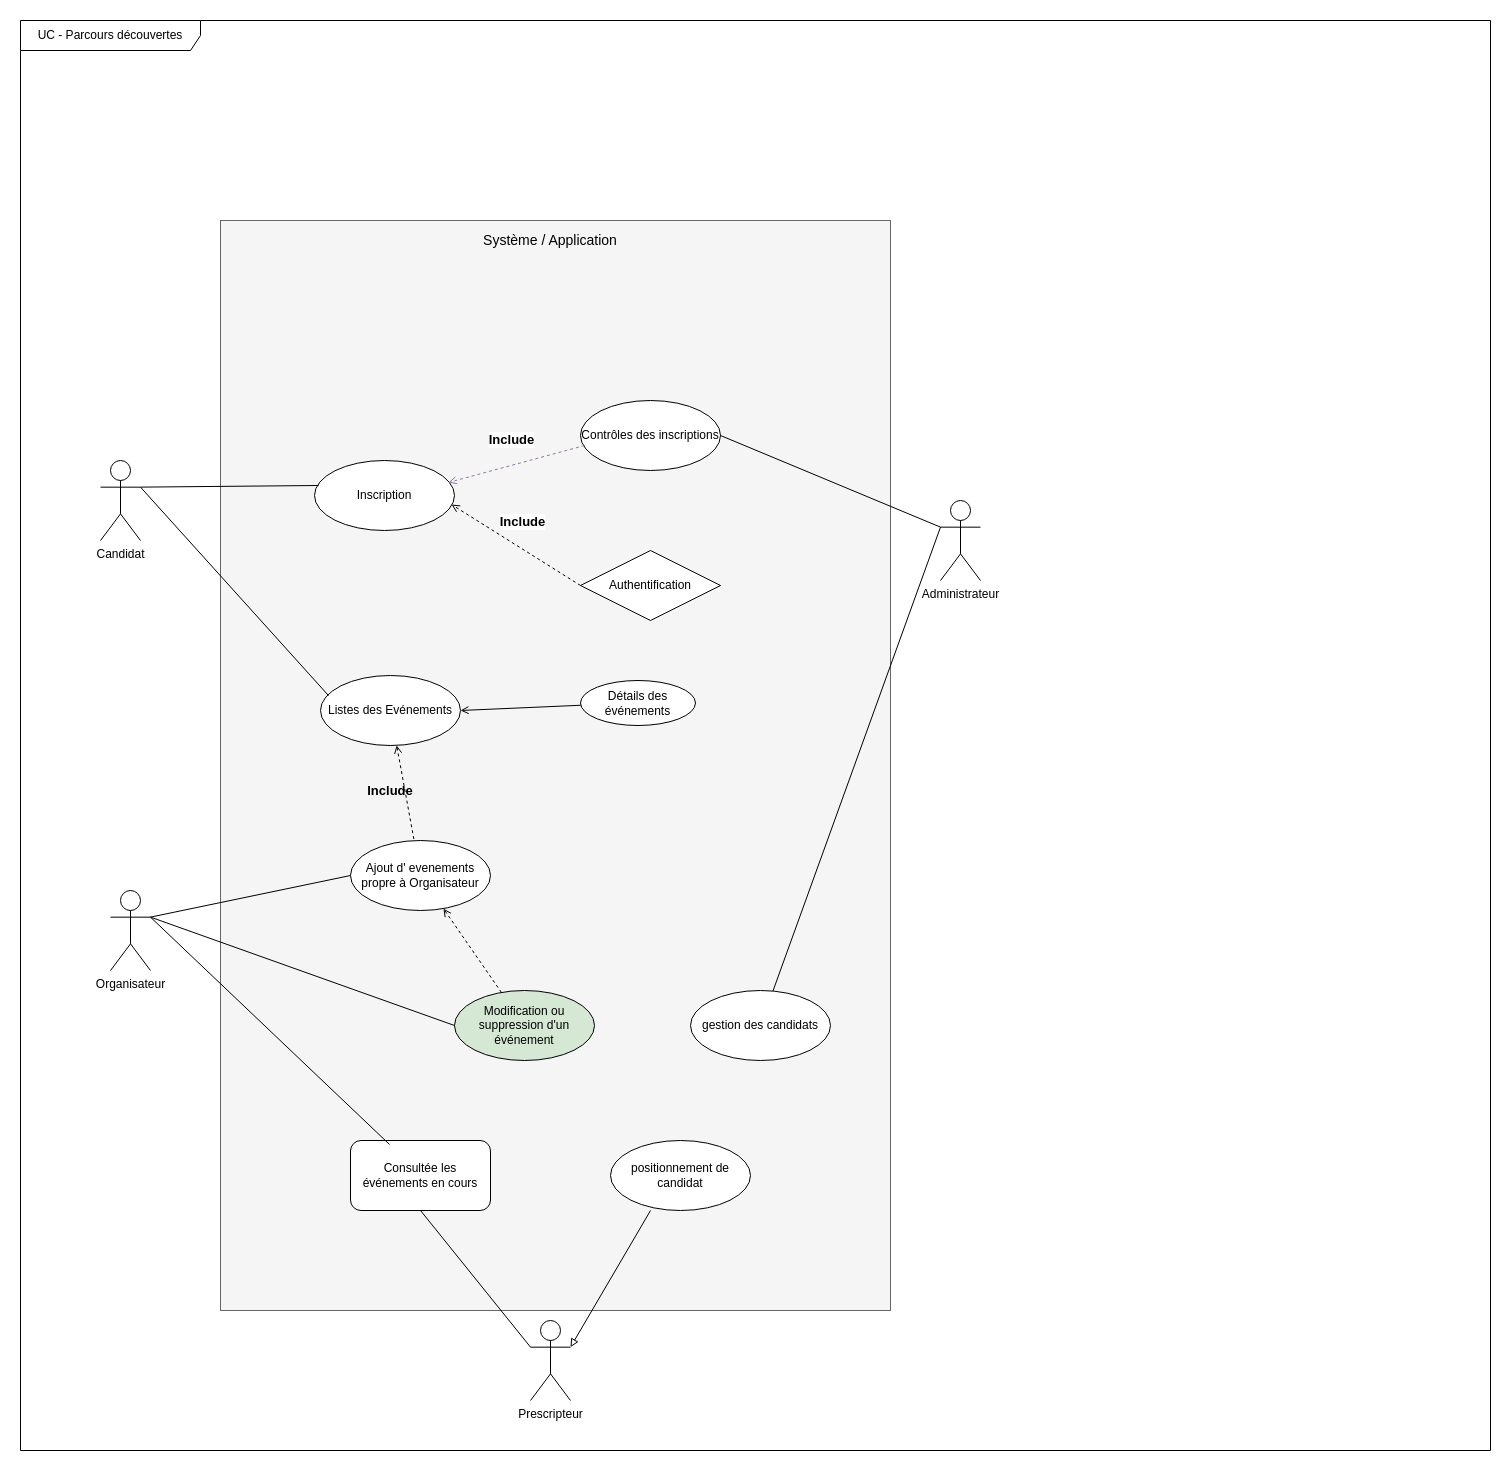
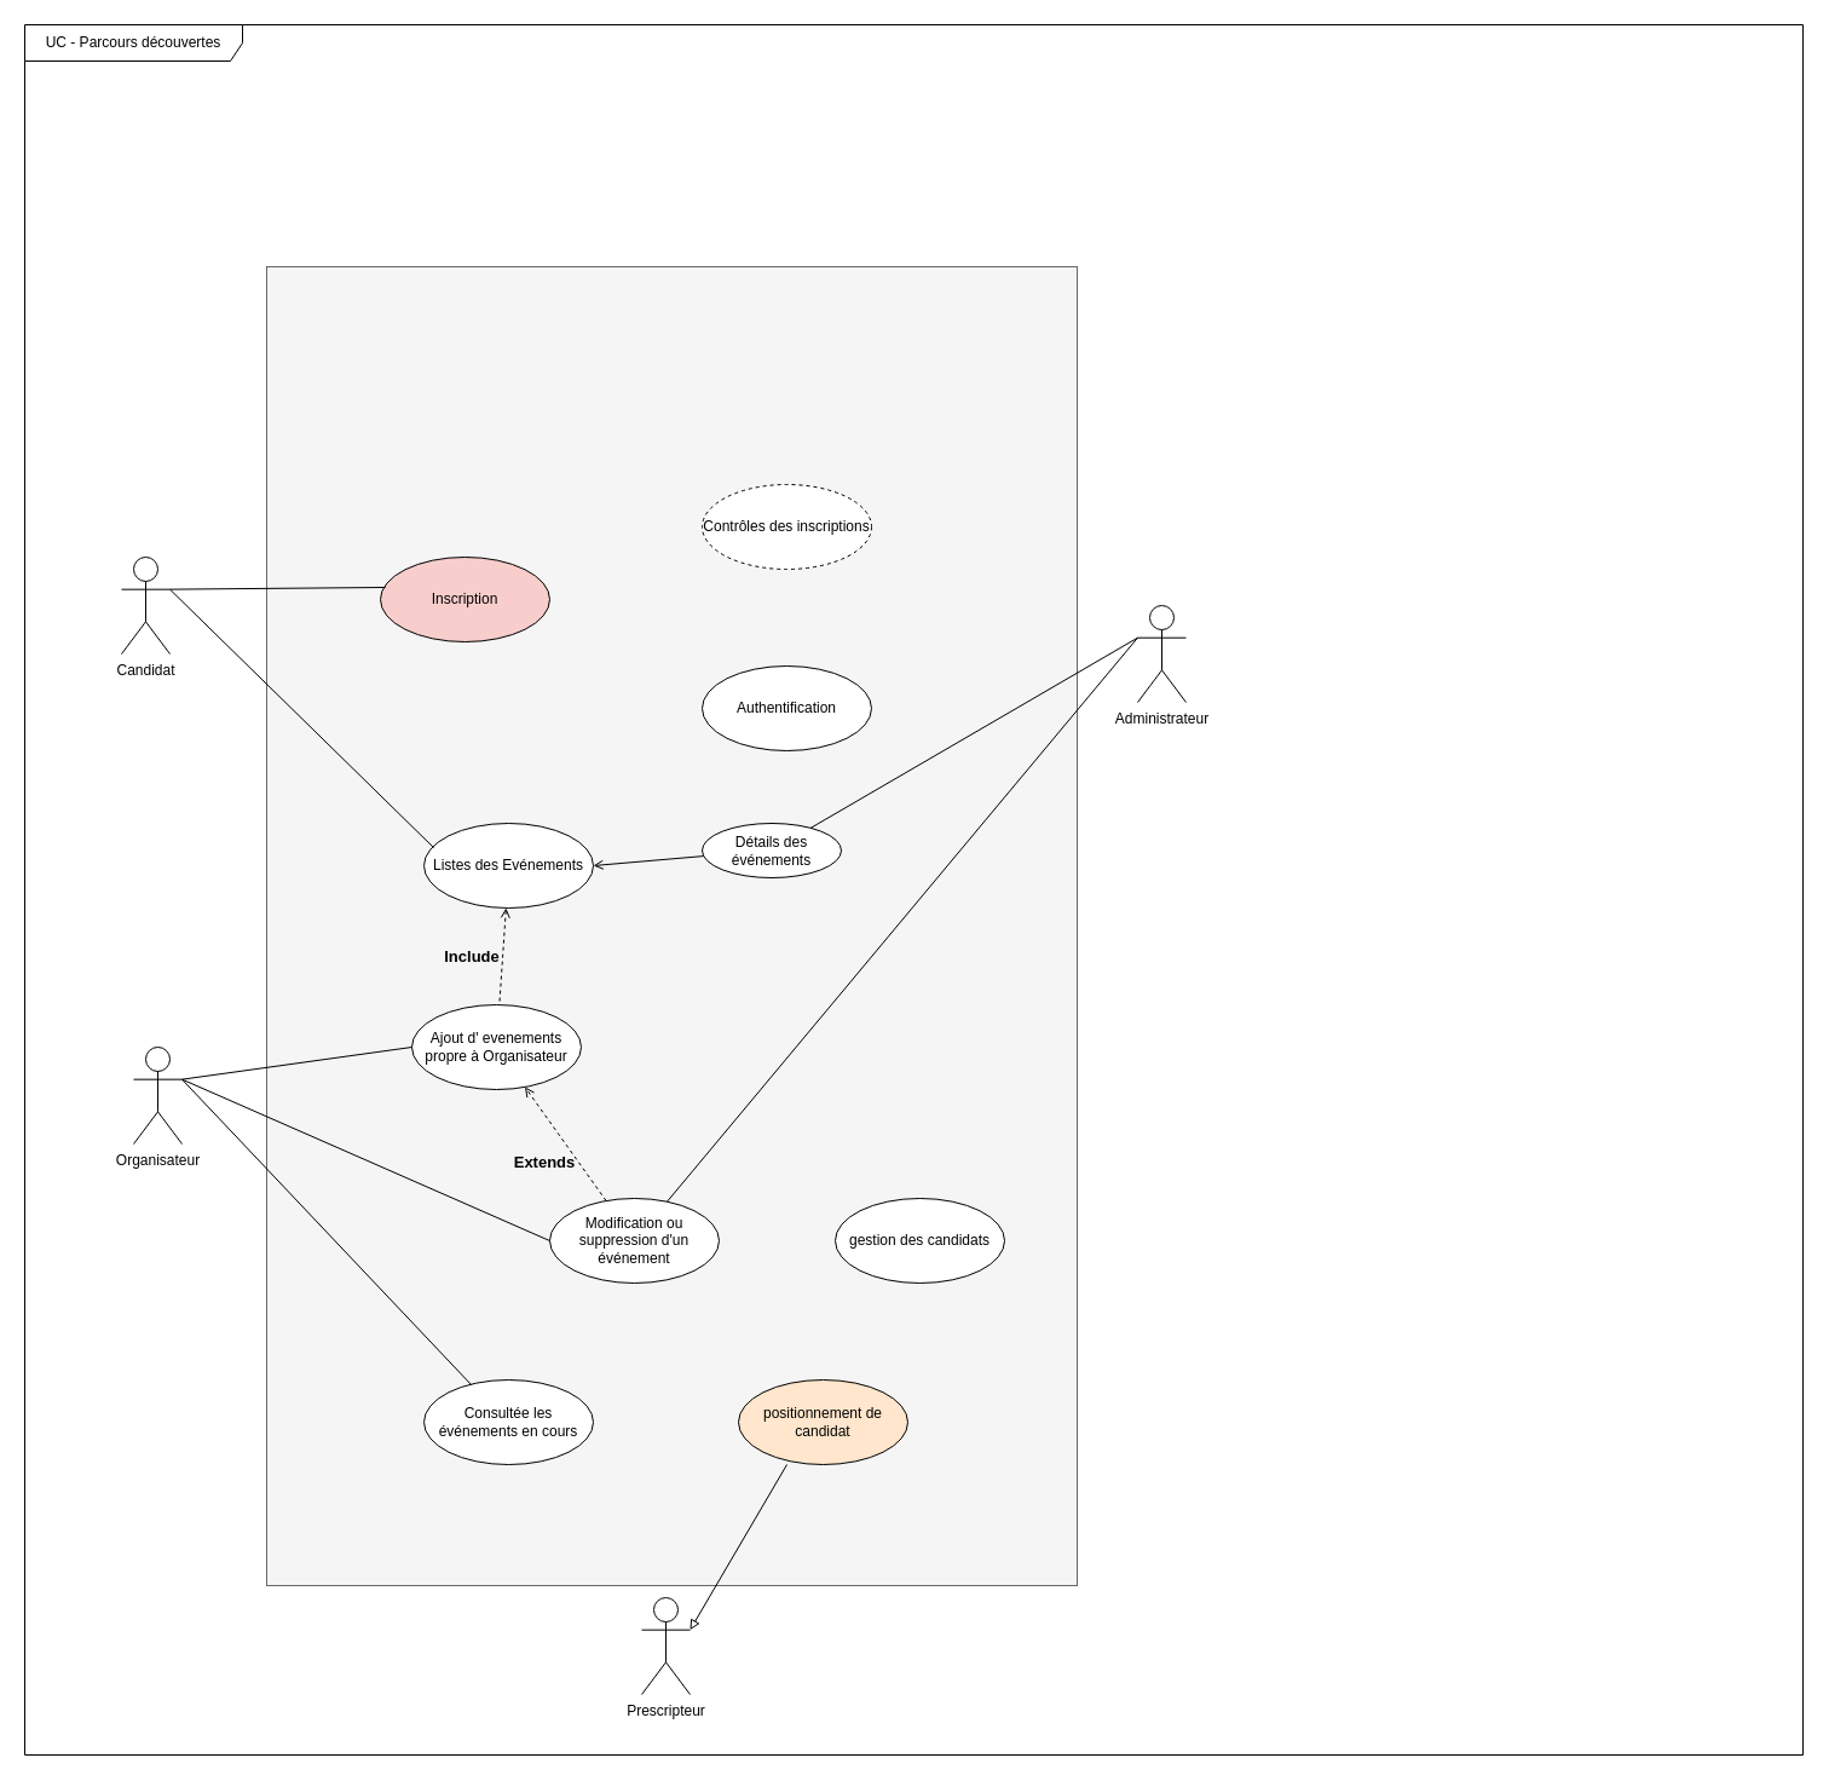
  <mxCell id="0" />
  <mxCell id="1" parent="0" />
  <mxCell id="2" value="UC - Parcours découvertes" style="shape=umlFrame;whiteSpace=wrap;html=1;width=180;height=30;" parent="1" vertex="1"><mxGeometry x="20" y="20" width="1470" height="1430" as="geometry" /></mxCell>
  <mxCell id="3" value="Candidat" style="shape=umlActor;verticalLabelPosition=bottom;verticalAlign=top;html=1;fillColor=#ffffff;" parent="1" vertex="1"><mxGeometry x="100" y="460" width="40" height="80" as="geometry" /></mxCell>
  <mxCell id="4" value="" style="rounded=0;whiteSpace=wrap;html=1;fillColor=#f5f5f5;strokeColor=#666666;fontColor=#333333;" parent="1" vertex="1"><mxGeometry x="220" width="670" height="1090" as="geometry" y="220" /></mxCell>
- <mxCell id="5" value="Inscription" style="ellipse;whiteSpace=wrap;html=1;fillColor=#ffffff;" parent="1" vertex="1"><mxGeometry x="314" y="460" width="140" height="70" as="geometry" /></mxCell>
+ <mxCell id="5" value="Inscription" style="ellipse;whiteSpace=wrap;html=1;fillColor=#f8cecc;" parent="1" vertex="1"><mxGeometry x="314" y="460" width="140" height="70" as="geometry" /></mxCell>
  <mxCell id="6" value="" style="html=1;verticalAlign=bottom;endArrow=none;exitX=1;exitY=0.333;exitDx=0;exitDy=0;exitPerimeter=0;endFill=0;entryX=0.029;entryY=0.357;entryDx=0;entryDy=0;entryPerimeter=0;" parent="1" source="3" target="5" edge="1"><mxGeometry x="0.297" y="36" width="80" relative="1" as="geometry"><mxPoint x="340" y="600" as="sourcePoint" /><mxPoint x="420" y="600" as="targetPoint" /><mxPoint as="offset" /></mxGeometry></mxCell>
- <mxCell id="7" value="Authentification" style="rhombus;whiteSpace=wrap;html=1;" parent="1" vertex="1"><mxGeometry x="580" y="550" width="140" height="70" as="geometry" /></mxCell>
- <mxCell id="8" value="Listes des Evénements" style="ellipse;whiteSpace=wrap;html=1;fillColor=#ffffff;" parent="1" vertex="1"><mxGeometry x="320" y="675" width="140" height="70" as="geometry" /></mxCell>
- <mxCell id="9" value="&lt;b&gt;&lt;font style=&quot;font-size: 13px&quot;&gt;Include&lt;/font&gt;&lt;/b&gt;" style="html=1;verticalAlign=bottom;endArrow=open;exitX=0;exitY=0.5;exitDx=0;exitDy=0;entryX=0.979;entryY=0.629;entryDx=0;entryDy=0;dashed=1;endFill=0;entryPerimeter=0;" parent="1" source="7" target="5" edge="1"><mxGeometry x="0.018" y="-14" width="80" relative="1" as="geometry"><mxPoint x="150" y="496.667" as="sourcePoint" /><mxPoint x="390" y="525.97" as="targetPoint" /><mxPoint as="offset" /></mxGeometry></mxCell>
+ <mxCell id="7" value="Authentification" style="ellipse;whiteSpace=wrap;html=1;" parent="1" vertex="1"><mxGeometry x="580" y="550" width="140" height="70" as="geometry" /></mxCell>
+ <mxCell id="8" value="Listes des Evénements" style="ellipse;whiteSpace=wrap;html=1;fillColor=#ffffff;" parent="1" vertex="1"><mxGeometry x="350" y="680" width="140" height="70" as="geometry" /></mxCell>
  <mxCell id="10" value="" style="html=1;verticalAlign=bottom;endArrow=none;exitX=1;exitY=0.333;exitDx=0;exitDy=0;exitPerimeter=0;endFill=0;entryX=0.057;entryY=0.286;entryDx=0;entryDy=0;entryPerimeter=0;" parent="1" source="3" target="8" edge="1"><mxGeometry x="0.297" y="36" width="80" relative="1" as="geometry"><mxPoint x="150" y="496.667" as="sourcePoint" /><mxPoint x="392.013" y="526.666" as="targetPoint" /><mxPoint as="offset" /></mxGeometry></mxCell>
  <mxCell id="11" value="&lt;table class=&quot;table table-hover&quot;&gt;&lt;tbody&gt;&lt;tr class=&quot;table-success&quot;&gt;&lt;td scope=&quot;row&quot; id=&quot;dac4&quot;&gt;Détails des événements&lt;/td&gt;&lt;/tr&gt;&lt;/tbody&gt;&lt;/table&gt;" style="ellipse;whiteSpace=wrap;html=1;fillColor=#ffffff;" parent="1" vertex="1"><mxGeometry x="580" y="680" width="115" height="45" as="geometry" /></mxCell>
  <mxCell id="12" value="" style="html=1;verticalAlign=bottom;endArrow=open;entryX=1;entryY=0.5;entryDx=0;entryDy=0;endFill=0;" parent="1" source="11" target="8" edge="1"><mxGeometry width="80" relative="1" as="geometry"><mxPoint x="637.98" y="671" as="sourcePoint" /><mxPoint x="523.98" y="549.98" as="targetPoint" /></mxGeometry></mxCell>
- <mxCell id="13" value="Organisateur" style="shape=umlActor;verticalLabelPosition=bottom;verticalAlign=top;html=1;fillColor=#ffffff;" parent="1" vertex="1"><mxGeometry x="110" y="890" width="40" height="80" as="geometry" /></mxCell>
- <mxCell id="14" value="Ajout d' evenements propre à Organisateur" style="ellipse;whiteSpace=wrap;html=1;" parent="1" vertex="1"><mxGeometry x="350" y="840" width="140" height="70" as="geometry" /></mxCell>
+ <mxCell id="13" value="Organisateur" style="shape=umlActor;verticalLabelPosition=bottom;verticalAlign=top;html=1;fillColor=#ffffff;" parent="1" vertex="1"><mxGeometry x="110" y="865" width="40" height="80" as="geometry" /></mxCell>
+ <mxCell id="14" value="Ajout d' evenements propre à Organisateur" style="ellipse;whiteSpace=wrap;html=1;" parent="1" vertex="1"><mxGeometry x="340" y="830" width="140" height="70" as="geometry" /></mxCell>
  <mxCell id="15" value="" style="html=1;verticalAlign=bottom;endArrow=none;endFill=0;dashed=1;startArrow=open;startFill=0;" parent="1" source="8" target="14" edge="1"><mxGeometry width="80" relative="1" as="geometry"><mxPoint x="361.272" y="755.374" as="sourcePoint" /><mxPoint x="441.96" y="692" as="targetPoint" /></mxGeometry></mxCell>
  <mxCell id="16" value="" style="html=1;verticalAlign=bottom;endArrow=none;exitX=1;exitY=0.333;exitDx=0;exitDy=0;exitPerimeter=0;endFill=0;entryX=0;entryY=0.5;entryDx=0;entryDy=0;" parent="1" source="13" target="14" edge="1"><mxGeometry x="0.297" y="36" width="80" relative="1" as="geometry"><mxPoint x="150" y="496.667" as="sourcePoint" /><mxPoint x="447.98" y="670.02" as="targetPoint" /><mxPoint as="offset" /></mxGeometry></mxCell>
- <mxCell id="17" value="Modification ou suppression d'un événement" style="ellipse;whiteSpace=wrap;html=1;fillColor=#d5e8d4;" parent="1" vertex="1"><mxGeometry x="454" y="990" width="140" height="70" as="geometry" /></mxCell>
+ <mxCell id="17" value="Modification ou suppression d'un événement" style="ellipse;whiteSpace=wrap;html=1;fillColor=#ffffff;" parent="1" vertex="1"><mxGeometry x="454" y="990" width="140" height="70" as="geometry" /></mxCell>
  <mxCell id="18" value="" style="html=1;verticalAlign=bottom;endArrow=open;endFill=0;dashed=1;" parent="1" source="17" target="14" edge="1"><mxGeometry width="80" relative="1" as="geometry"><mxPoint x="690" y="800" as="sourcePoint" /><mxPoint x="441.96" y="692" as="targetPoint" /><Array as="points" /></mxGeometry></mxCell>
  <mxCell id="19" value="Administrateur" style="shape=umlActor;verticalLabelPosition=bottom;verticalAlign=top;html=1;fillColor=#ffffff;" parent="1" vertex="1"><mxGeometry x="940" y="500" width="40" height="80" as="geometry" /></mxCell>
- <mxCell id="20" value="Contrôles des inscriptions" style="ellipse;whiteSpace=wrap;html=1;" parent="1" vertex="1"><mxGeometry x="580" y="400" width="140" height="70" as="geometry" /></mxCell>
- <mxCell id="21" value="&lt;b&gt;&lt;font style=&quot;font-size: 13px&quot;&gt;Include&lt;/font&gt;&lt;/b&gt;" style="html=1;verticalAlign=bottom;endArrow=open;exitX=0.029;exitY=0.643;exitDx=0;exitDy=0;entryX=0.957;entryY=0.314;entryDx=0;entryDy=0;dashed=1;endFill=0;exitPerimeter=0;entryPerimeter=0;fillColor=#e1d5e7;strokeColor=#9673a6;" parent="1" source="20" target="5" edge="1"><mxGeometry x="0.018" y="-14" width="80" relative="1" as="geometry"><mxPoint x="597" y="505" as="sourcePoint" /><mxPoint x="464" y="505" as="targetPoint" /><mxPoint as="offset" /></mxGeometry></mxCell>
- <mxCell id="22" value="" style="html=1;verticalAlign=bottom;endArrow=none;exitX=0;exitY=0.333;exitDx=0;exitDy=0;exitPerimeter=0;endFill=0;entryX=1;entryY=0.5;entryDx=0;entryDy=0;" parent="1" source="19" target="20" edge="1"><mxGeometry x="0.297" y="36" width="80" relative="1" as="geometry"><mxPoint x="150" y="496.667" as="sourcePoint" /><mxPoint x="328.06" y="494.99" as="targetPoint" /><mxPoint as="offset" /></mxGeometry></mxCell>
+ <mxCell id="20" value="Contrôles des inscriptions" style="ellipse;whiteSpace=wrap;html=1;dashed=1;" parent="1" vertex="1"><mxGeometry x="580" y="400" width="140" height="70" as="geometry" /></mxCell>
+ <mxCell id="22" value="" style="html=1;verticalAlign=bottom;endArrow=none;exitX=0;exitY=0.333;exitDx=0;exitDy=0;exitPerimeter=0;endFill=0;" parent="1" source="19" target="11" edge="1"><mxGeometry x="0.297" y="36" width="80" relative="1" as="geometry"><mxPoint x="150" y="496.667" as="sourcePoint" /><mxPoint x="328.06" y="494.99" as="targetPoint" /><mxPoint as="offset" /></mxGeometry></mxCell>
  <mxCell id="23" value="&lt;table class=&quot;table table-hover&quot;&gt;&lt;tbody&gt;&lt;tr class=&quot;table-primary&quot;&gt;&lt;td scope=&quot;row&quot; id=&quot;cop10&quot;&gt;gestion des candidats&lt;/td&gt;&lt;/tr&gt;&lt;/tbody&gt;&lt;/table&gt;" style="ellipse;whiteSpace=wrap;html=1;fillColor=#ffffff;" parent="1" vertex="1"><mxGeometry x="690" y="990" width="140" height="70" as="geometry" /></mxCell>
- <mxCell id="24" value="" style="html=1;verticalAlign=bottom;endArrow=none;endFill=0;exitX=0;exitY=0.333;exitDx=0;exitDy=0;exitPerimeter=0;" parent="1" source="19" target="23" edge="1"><mxGeometry x="0.297" y="36" width="80" relative="1" as="geometry"><mxPoint x="790" y="130" as="sourcePoint" /><mxPoint x="650" y="300" as="targetPoint" /><mxPoint as="offset" /></mxGeometry></mxCell>
- <mxCell id="26" value="&lt;table class=&quot;table table-hover&quot;&gt;&lt;tbody&gt;&lt;tr class=&quot;table-warning&quot;&gt;&lt;td scope=&quot;row&quot; id=&quot;cop6&quot;&gt;Consultée les événements en cours&lt;/td&gt;&lt;/tr&gt;&lt;/tbody&gt;&lt;/table&gt;" style="whiteSpace=wrap;html=1;rounded=1;" parent="1" vertex="1"><mxGeometry x="350" y="1140" width="140" height="70" as="geometry" /></mxCell>
+ <mxCell id="25" value="" style="html=1;verticalAlign=bottom;endArrow=none;endFill=0;exitX=0;exitY=0.333;exitDx=0;exitDy=0;exitPerimeter=0;" parent="1" source="19" target="17" edge="1"><mxGeometry x="0.297" y="36" width="80" relative="1" as="geometry"><mxPoint x="840" y="136.667" as="sourcePoint" /><mxPoint x="1050.06" y="470" as="targetPoint" /><mxPoint as="offset" /></mxGeometry></mxCell>
+ <mxCell id="26" value="&lt;table class=&quot;table table-hover&quot;&gt;&lt;tbody&gt;&lt;tr class=&quot;table-warning&quot;&gt;&lt;td scope=&quot;row&quot; id=&quot;cop6&quot;&gt;Consultée les événements en cours&lt;/td&gt;&lt;/tr&gt;&lt;/tbody&gt;&lt;/table&gt;" style="ellipse;whiteSpace=wrap;html=1;" parent="1" vertex="1"><mxGeometry x="350" y="1140" width="140" height="70" as="geometry" /></mxCell>
  <mxCell id="27" value="" style="html=1;verticalAlign=bottom;endArrow=none;endFill=0;exitX=1;exitY=0.333;exitDx=0;exitDy=0;exitPerimeter=0;entryX=0.279;entryY=0.057;entryDx=0;entryDy=0;entryPerimeter=0;" parent="1" source="13" target="26" edge="1"><mxGeometry x="0.297" y="36" width="80" relative="1" as="geometry"><mxPoint x="150" y="920" as="sourcePoint" /><mxPoint x="360" y="925" as="targetPoint" /><mxPoint as="offset" /></mxGeometry></mxCell>
- <mxCell id="28" value="&lt;table class=&quot;table table-hover&quot;&gt;&lt;tbody&gt;&lt;tr class=&quot;table-warning&quot;&gt;&lt;td scope=&quot;row&quot; id=&quot;cop6&quot;&gt;&lt;table class=&quot;table table-hover&quot;&gt;&lt;tbody&gt;&lt;tr class=&quot;table-warning&quot;&gt;&lt;td scope=&quot;row&quot; id=&quot;cop7&quot;&gt;positionnement de candidat&lt;/td&gt;&lt;/tr&gt;&lt;/tbody&gt;&lt;/table&gt;&lt;/td&gt;&lt;/tr&gt;&lt;/tbody&gt;&lt;/table&gt;" style="ellipse;whiteSpace=wrap;html=1;" parent="1" vertex="1"><mxGeometry x="610" y="1140" width="140" height="70" as="geometry" /></mxCell>
+ <mxCell id="28" value="&lt;table class=&quot;table table-hover&quot;&gt;&lt;tbody&gt;&lt;tr class=&quot;table-warning&quot;&gt;&lt;td scope=&quot;row&quot; id=&quot;cop6&quot;&gt;&lt;table class=&quot;table table-hover&quot;&gt;&lt;tbody&gt;&lt;tr class=&quot;table-warning&quot;&gt;&lt;td scope=&quot;row&quot; id=&quot;cop7&quot;&gt;positionnement de candidat&lt;/td&gt;&lt;/tr&gt;&lt;/tbody&gt;&lt;/table&gt;&lt;/td&gt;&lt;/tr&gt;&lt;/tbody&gt;&lt;/table&gt;" style="ellipse;whiteSpace=wrap;html=1;fillColor=#ffe6cc;" parent="1" vertex="1"><mxGeometry x="610" y="1140" width="140" height="70" as="geometry" /></mxCell>
  <mxCell id="29" value="Prescripteur" style="shape=umlActor;verticalLabelPosition=bottom;verticalAlign=top;html=1;fillColor=#ffffff;" parent="1" vertex="1"><mxGeometry x="530" y="1320" width="40" height="80" as="geometry" /></mxCell>
- <mxCell id="30" value="" style="html=1;verticalAlign=bottom;endArrow=none;endFill=0;exitX=0.5;exitY=1;exitDx=0;exitDy=0;entryX=0;entryY=0.333;entryDx=0;entryDy=0;entryPerimeter=0;" parent="1" source="26" target="29" edge="1"><mxGeometry x="0.297" y="36" width="80" relative="1" as="geometry"><mxPoint x="160" y="926.667" as="sourcePoint" /><mxPoint x="396.532" y="1144.259" as="targetPoint" /><mxPoint as="offset" /></mxGeometry></mxCell>
  <mxCell id="31" value="" style="html=1;verticalAlign=bottom;endArrow=block;endFill=0;exitX=0.286;exitY=1;exitDx=0;exitDy=0;entryX=1;entryY=0.333;entryDx=0;entryDy=0;entryPerimeter=0;exitPerimeter=0;" parent="1" source="28" target="29" edge="1"><mxGeometry x="0.297" y="36" width="80" relative="1" as="geometry"><mxPoint x="430" y="1210" as="sourcePoint" /><mxPoint x="540" y="1386.667" as="targetPoint" /><mxPoint as="offset" /></mxGeometry></mxCell>
- <mxCell id="32" value="&lt;font style=&quot;font-size: 14px&quot;&gt;Système / Application&lt;/font&gt;" style="text;html=1;strokeColor=none;fillColor=none;align=center;verticalAlign=middle;whiteSpace=wrap;rounded=0;" parent="1" vertex="1"><mxGeometry x="475" y="230" width="150" height="20" as="geometry" /></mxCell>
  <mxCell id="33" value="&lt;b style=&quot;font-size: 11px&quot;&gt;&lt;font style=&quot;font-size: 13px&quot;&gt;Include&lt;/font&gt;&lt;/b&gt;" style="text;html=1;strokeColor=none;fillColor=none;align=center;verticalAlign=middle;whiteSpace=wrap;rounded=0;" parent="1" vertex="1"><mxGeometry x="370" y="780" width="40" height="20" as="geometry" /></mxCell>
+ <mxCell id="34" value="&lt;span style=&quot;font-size: 13px&quot;&gt;&lt;b&gt;Extends&lt;/b&gt;&lt;/span&gt;" style="text;html=1;strokeColor=none;fillColor=none;align=center;verticalAlign=middle;whiteSpace=wrap;rounded=0;" parent="1" vertex="1"><mxGeometry x="430" y="950" width="40" height="20" as="geometry" /></mxCell>
  <mxCell id="35" value="" style="html=1;verticalAlign=bottom;endArrow=none;endFill=0;exitX=1;exitY=0.333;exitDx=0;exitDy=0;exitPerimeter=0;entryX=0;entryY=0.5;entryDx=0;entryDy=0;" edge="1" parent="1" source="13" target="17"><mxGeometry x="0.297" y="36" width="80" relative="1" as="geometry"><mxPoint x="160" y="926.667" as="sourcePoint" /><mxPoint x="396.532" y="1144.259" as="targetPoint" /><mxPoint as="offset" /></mxGeometry></mxCell>
